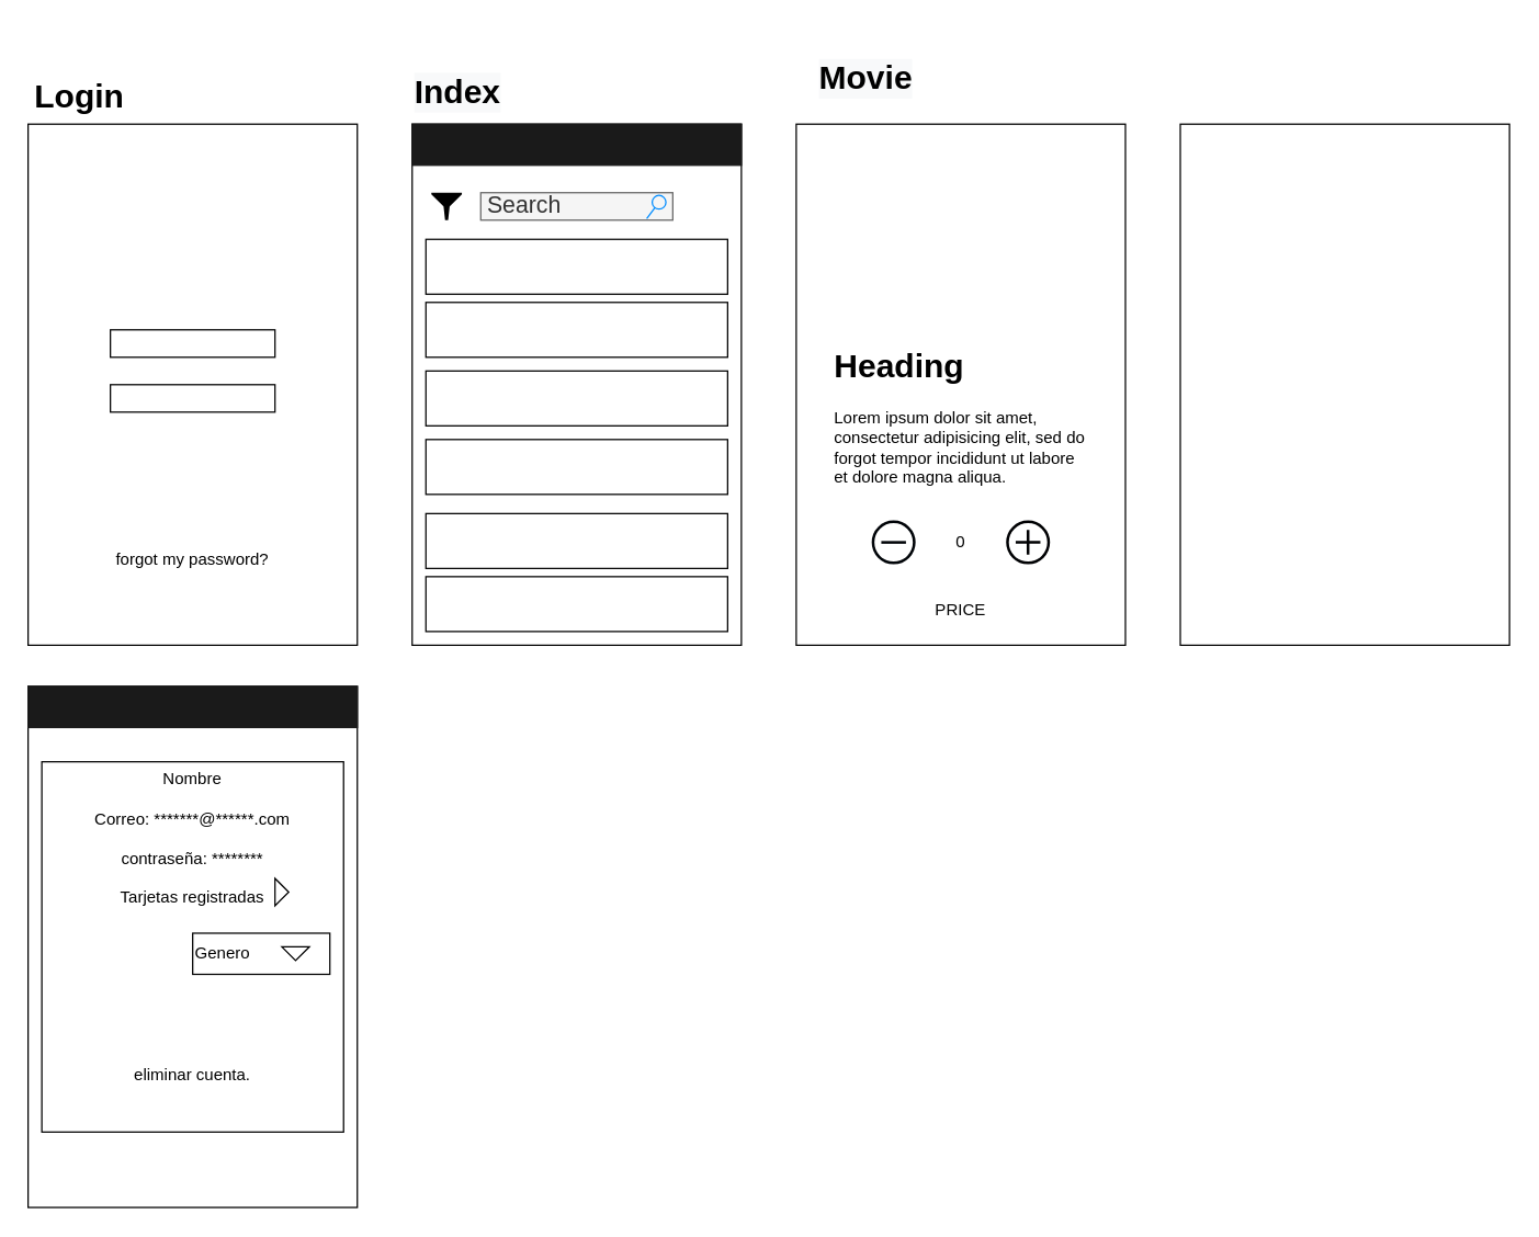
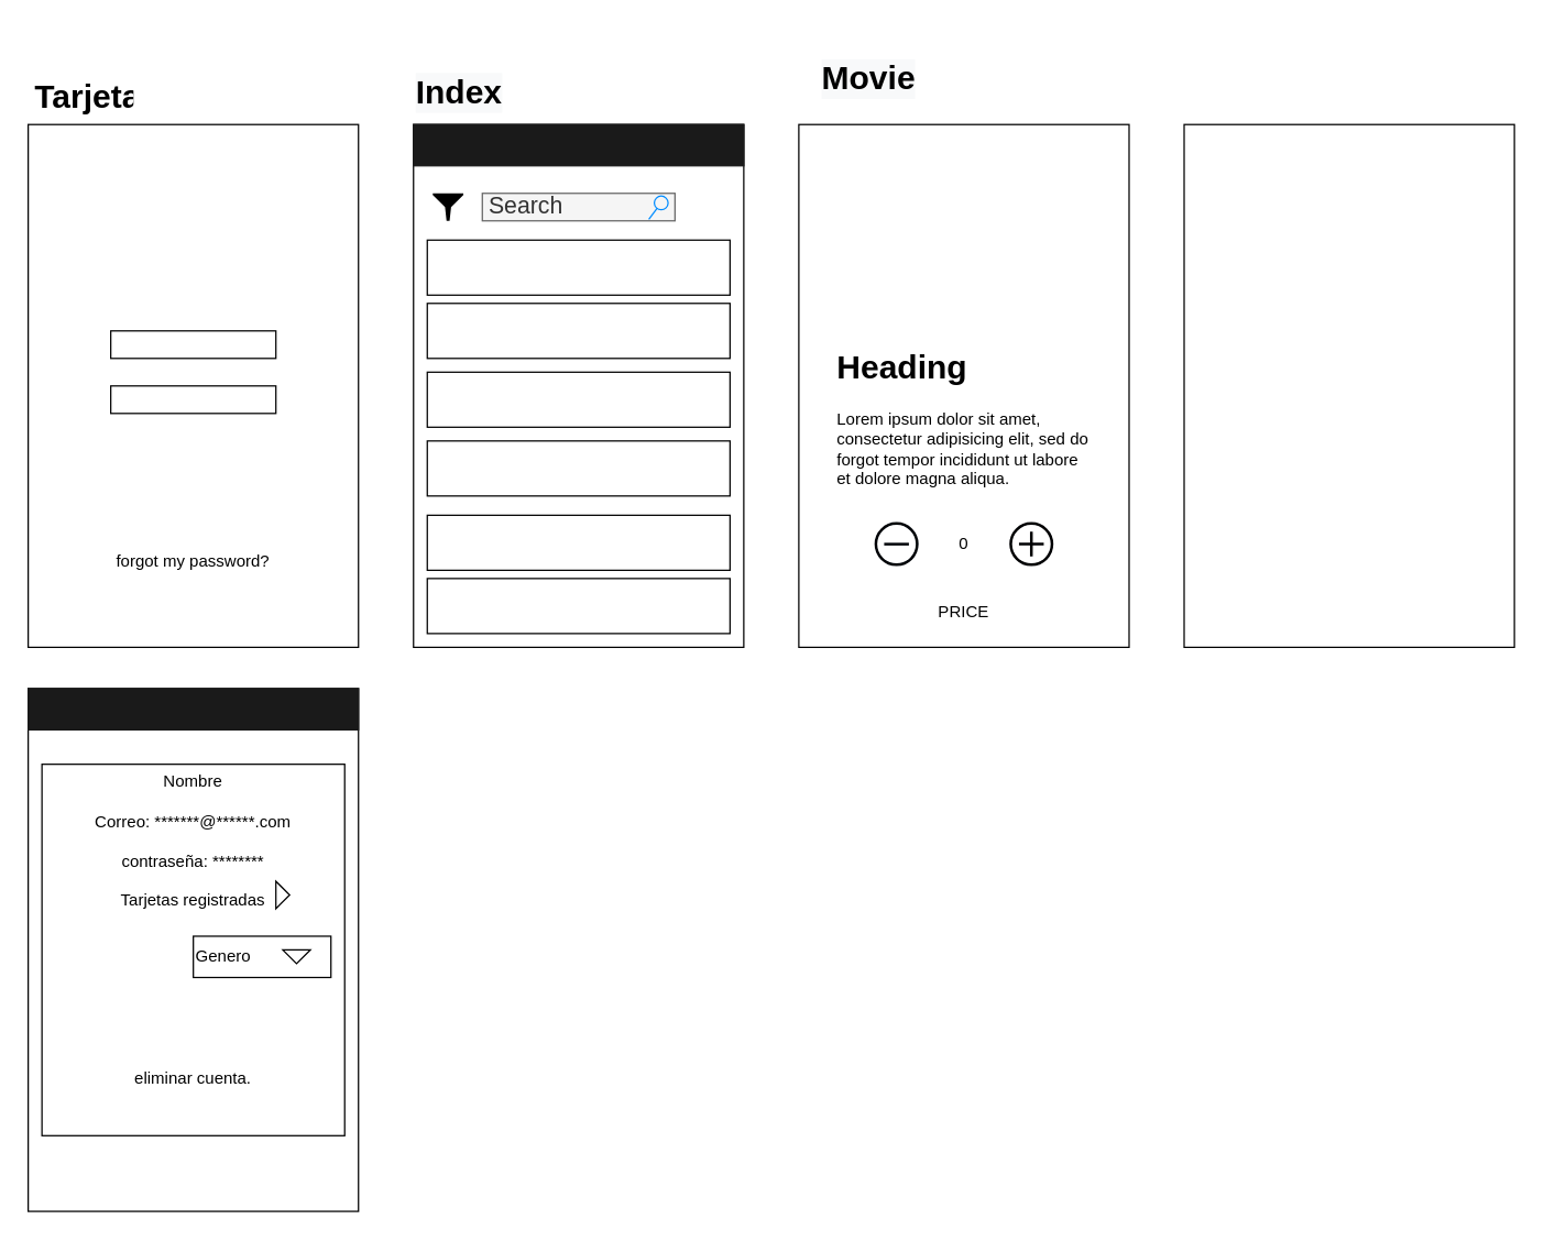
  <mxCell id="0" />
  <mxCell id="1" parent="0" />
  <mxCell id="2" value="" style="rounded=0;whiteSpace=wrap;html=1;" vertex="1" parent="1"><mxGeometry x="20" y="90" width="240" height="380" as="geometry" /></mxCell>
  <mxCell id="3" value="" style="rounded=0;whiteSpace=wrap;html=1;" vertex="1" parent="1"><mxGeometry x="300" y="90" width="240" height="380" as="geometry" /></mxCell>
  <mxCell id="4" value="" style="rounded=0;whiteSpace=wrap;html=1;" vertex="1" parent="1"><mxGeometry x="580" y="90" width="240" height="380" as="geometry" /></mxCell>
  <mxCell id="5" value="" style="rounded=0;whiteSpace=wrap;html=1;" vertex="1" parent="1"><mxGeometry x="80" y="240" width="120" height="20" as="geometry" /></mxCell>
  <mxCell id="6" value="" style="rounded=0;whiteSpace=wrap;html=1;" vertex="1" parent="1"><mxGeometry x="80" y="280" width="120" height="20" as="geometry" /></mxCell>
- <mxCell id="7" value="&lt;h1&gt;Login&lt;/h1&gt;" style="text;html=1;strokeColor=none;fillColor=none;spacing=5;spacingTop=-20;whiteSpace=wrap;overflow=hidden;rounded=0;" vertex="1" parent="1"><mxGeometry x="20" y="50" width="80" height="40" as="geometry" /></mxCell>
+ <mxCell id="7" value="&lt;h1&gt;Tarjetas&lt;/h1&gt;" style="text;html=1;strokeColor=none;fillColor=none;spacing=5;spacingTop=-20;whiteSpace=wrap;overflow=hidden;rounded=0;" vertex="1" parent="1"><mxGeometry x="20" y="50" width="80" height="40" as="geometry" /></mxCell>
  <mxCell id="8" value="Search" style="strokeWidth=1;shadow=0;dashed=0;align=center;html=1;shape=mxgraph.mockup.forms.searchBox;mainText=;strokeColor2=#008cff;fontSize=17;align=left;spacingLeft=3;fillColor=#f5f5f5;fontColor=#333333;strokeColor=#666666;" vertex="1" parent="1"><mxGeometry x="350" y="140" width="140" height="20" as="geometry" /></mxCell>
  <mxCell id="9" value="" style="sketch=0;aspect=fixed;pointerEvents=1;shadow=0;dashed=0;html=1;strokeColor=none;labelPosition=center;verticalLabelPosition=bottom;verticalAlign=top;align=center;fillColor=#000000;shape=mxgraph.mscae.enterprise.filter" vertex="1" parent="1"><mxGeometry x="314" y="140" width="22.22" height="20" as="geometry" /></mxCell>
  <mxCell id="10" value="" style="shape=image;html=1;verticalAlign=top;verticalLabelPosition=bottom;labelBackgroundColor=#ffffff;imageAspect=0;aspect=fixed;image=https://cdn4.iconfinder.com/data/icons/core-ui-outlined/32/outlined_log_in-128.png" vertex="1" parent="1"><mxGeometry x="113" y="320" width="54" height="54" as="geometry" /></mxCell>
  <mxCell id="11" value="" style="shape=image;html=1;verticalAlign=top;verticalLabelPosition=bottom;labelBackgroundColor=#ffffff;imageAspect=0;aspect=fixed;image=https://cdn3.iconfinder.com/data/icons/strokeline/128/revisi_02-128.png" vertex="1" parent="1"><mxGeometry x="98" y="130" width="84" height="84" as="geometry" /></mxCell>
  <mxCell id="12" value="" style="shape=image;html=1;verticalAlign=top;verticalLabelPosition=bottom;labelBackgroundColor=#ffffff;imageAspect=0;aspect=fixed;image=https://cdn2.iconfinder.com/data/icons/boxicons-solid-vol-2/24/bxs-movie-128.png" vertex="1" parent="1"><mxGeometry x="636" y="106" width="128" height="128" as="geometry" /></mxCell>
  <mxCell id="13" value="&lt;h1&gt;Heading&lt;/h1&gt;&lt;p&gt;Lorem ipsum dolor sit amet, consectetur adipisicing elit, sed do forgot tempor incididunt ut labore et dolore magna aliqua.&lt;/p&gt;" style="text;html=1;strokeColor=none;fillColor=none;spacing=5;spacingTop=-20;whiteSpace=wrap;overflow=hidden;rounded=0;" vertex="1" parent="1"><mxGeometry x="602.5" y="247" width="195" height="130" as="geometry" /></mxCell>
  <mxCell id="14" value="" style="rounded=0;whiteSpace=wrap;html=1;" vertex="1" parent="1"><mxGeometry x="310" y="174" width="220" height="40" as="geometry" /></mxCell>
  <mxCell id="15" value="" style="whiteSpace=wrap;html=1;shadow=0;dashed=0;fontSize=10;align=left;fillColor=#1A1A1A;strokeColor=#1A1A1A;fontColor=#FFFFFF;" vertex="1" parent="1"><mxGeometry x="300" y="90" width="240" height="30" as="geometry" /></mxCell>
  <mxCell id="16" value="" style="rounded=0;whiteSpace=wrap;html=1;" vertex="1" parent="1"><mxGeometry x="310" y="220" width="220" height="40" as="geometry" /></mxCell>
  <mxCell id="17" value="" style="rounded=0;whiteSpace=wrap;html=1;" vertex="1" parent="1"><mxGeometry x="310" y="270" width="220" height="40" as="geometry" /></mxCell>
  <mxCell id="18" value="" style="rounded=0;whiteSpace=wrap;html=1;" vertex="1" parent="1"><mxGeometry x="310" y="320" width="220" height="40" as="geometry" /></mxCell>
  <mxCell id="19" value="" style="rounded=0;whiteSpace=wrap;html=1;" vertex="1" parent="1"><mxGeometry x="310" y="374" width="220" height="40" as="geometry" /></mxCell>
  <mxCell id="20" value="" style="rounded=0;whiteSpace=wrap;html=1;" vertex="1" parent="1"><mxGeometry x="310" y="420" width="220" height="40" as="geometry" /></mxCell>
  <mxCell id="21" value="" style="shape=image;html=1;verticalAlign=top;verticalLabelPosition=bottom;labelBackgroundColor=#ffffff;imageAspect=0;aspect=fixed;image=https://cdn2.iconfinder.com/data/icons/boxicons-solid-vol-1/24/bxs-camera-movie-128.png" vertex="1" parent="1"><mxGeometry x="314" y="176" width="34" height="34" as="geometry" /></mxCell>
  <mxCell id="22" value="" style="shape=image;html=1;verticalAlign=top;verticalLabelPosition=bottom;labelBackgroundColor=#ffffff;imageAspect=0;aspect=fixed;image=https://cdn2.iconfinder.com/data/icons/boxicons-solid-vol-1/24/bxs-camera-movie-128.png" vertex="1" parent="1"><mxGeometry x="314" y="223" width="34" height="34" as="geometry" /></mxCell>
  <mxCell id="23" value="" style="shape=image;html=1;verticalAlign=top;verticalLabelPosition=bottom;labelBackgroundColor=#ffffff;imageAspect=0;aspect=fixed;image=https://cdn2.iconfinder.com/data/icons/boxicons-solid-vol-1/24/bxs-camera-movie-128.png" vertex="1" parent="1"><mxGeometry x="314" y="273" width="34" height="34" as="geometry" /></mxCell>
  <mxCell id="24" value="" style="shape=image;html=1;verticalAlign=top;verticalLabelPosition=bottom;labelBackgroundColor=#ffffff;imageAspect=0;aspect=fixed;image=https://cdn2.iconfinder.com/data/icons/boxicons-solid-vol-1/24/bxs-camera-movie-128.png" vertex="1" parent="1"><mxGeometry x="314" y="323" width="34" height="34" as="geometry" /></mxCell>
  <mxCell id="25" value="" style="shape=image;html=1;verticalAlign=top;verticalLabelPosition=bottom;labelBackgroundColor=#ffffff;imageAspect=0;aspect=fixed;image=https://cdn2.iconfinder.com/data/icons/boxicons-solid-vol-1/24/bxs-camera-movie-128.png" vertex="1" parent="1"><mxGeometry x="314" y="377" width="34" height="34" as="geometry" /></mxCell>
  <mxCell id="26" value="" style="shape=image;html=1;verticalAlign=top;verticalLabelPosition=bottom;labelBackgroundColor=#ffffff;imageAspect=0;aspect=fixed;image=https://cdn2.iconfinder.com/data/icons/boxicons-solid-vol-1/24/bxs-camera-movie-128.png" vertex="1" parent="1"><mxGeometry x="314" y="423" width="34" height="34" as="geometry" /></mxCell>
  <mxCell id="27" value="forgot my password?" style="text;html=1;strokeColor=none;fillColor=none;align=center;verticalAlign=middle;whiteSpace=wrap;rounded=0;" vertex="1" parent="1"><mxGeometry x="70" y="393" width="140" height="30" as="geometry" /></mxCell>
  <mxCell id="28" value="" style="shape=image;html=1;verticalAlign=top;verticalLabelPosition=bottom;labelBackgroundColor=#ffffff;imageAspect=0;aspect=fixed;image=https://cdn4.iconfinder.com/data/icons/for-your-interface-free-samples/128/Cart-128.png" vertex="1" parent="1"><mxGeometry x="500" y="135" width="30" height="30" as="geometry" /></mxCell>
  <mxCell id="29" value="" style="html=1;verticalLabelPosition=bottom;align=center;labelBackgroundColor=#ffffff;verticalAlign=top;strokeWidth=2;strokeColor=#000408;shadow=0;dashed=0;shape=mxgraph.ios7.icons.delete;" vertex="1" parent="1"><mxGeometry x="636" y="380" width="30" height="30" as="geometry" /></mxCell>
  <mxCell id="30" value="" style="html=1;verticalLabelPosition=bottom;align=center;labelBackgroundColor=#ffffff;verticalAlign=top;strokeWidth=2;strokeColor=#000103;shadow=0;dashed=0;shape=mxgraph.ios7.icons.add;" vertex="1" parent="1"><mxGeometry x="734" y="380" width="30" height="30" as="geometry" /></mxCell>
  <mxCell id="31" value="&lt;h1 style=&quot;color: rgb(0, 0, 0); font-family: Helvetica; font-style: normal; font-variant-ligatures: normal; font-variant-caps: normal; letter-spacing: normal; orphans: 2; text-align: left; text-indent: 0px; text-transform: none; widows: 2; word-spacing: 0px; -webkit-text-stroke-width: 0px; background-color: rgb(248, 249, 250); text-decoration-thickness: initial; text-decoration-style: initial; text-decoration-color: initial;&quot;&gt;Index&lt;/h1&gt;" style="text;whiteSpace=wrap;html=1;" vertex="1" parent="1"><mxGeometry x="300" y="30" width="90" height="60" as="geometry" /></mxCell>
  <mxCell id="32" value="&lt;h1 style=&quot;color: rgb(0, 0, 0); font-family: Helvetica; font-style: normal; font-variant-ligatures: normal; font-variant-caps: normal; letter-spacing: normal; orphans: 2; text-align: left; text-indent: 0px; text-transform: none; widows: 2; word-spacing: 0px; -webkit-text-stroke-width: 0px; background-color: rgb(248, 249, 250); text-decoration-thickness: initial; text-decoration-style: initial; text-decoration-color: initial;&quot;&gt;Movie&lt;/h1&gt;" style="text;whiteSpace=wrap;html=1;" vertex="1" parent="1"><mxGeometry x="595" y="20" width="90" height="60" as="geometry" /></mxCell>
  <mxCell id="33" value="PRICE" style="text;html=1;strokeColor=none;fillColor=none;align=center;verticalAlign=middle;whiteSpace=wrap;rounded=0;" vertex="1" parent="1"><mxGeometry x="670" y="430" width="60" height="30" as="geometry" /></mxCell>
  <mxCell id="34" value="" style="rounded=0;whiteSpace=wrap;html=1;" vertex="1" parent="1"><mxGeometry x="860" y="90" width="240" height="380" as="geometry" /></mxCell>
  <mxCell id="35" value="0" style="text;html=1;strokeColor=none;fillColor=none;align=center;verticalAlign=middle;whiteSpace=wrap;rounded=0;" vertex="1" parent="1"><mxGeometry x="670" y="380" width="60" height="30" as="geometry" /></mxCell>
  <mxCell id="36" value="" style="rounded=0;whiteSpace=wrap;html=1;" vertex="1" parent="1"><mxGeometry x="20" y="500" width="240" height="380" as="geometry" /></mxCell>
  <mxCell id="37" value="" style="whiteSpace=wrap;html=1;shadow=0;dashed=0;fontSize=10;align=left;fillColor=#1A1A1A;strokeColor=#1A1A1A;fontColor=#FFFFFF;" vertex="1" parent="1"><mxGeometry x="20" y="500" width="240" height="30" as="geometry" /></mxCell>
  <mxCell id="38" value="" style="shape=image;html=1;verticalAlign=top;verticalLabelPosition=bottom;labelBackgroundColor=#ffffff;imageAspect=0;aspect=fixed;image=https://cdn3.iconfinder.com/data/icons/business-avatar-1/512/7_avatar-128.png" vertex="1" parent="1"><mxGeometry x="510" y="91" width="29" height="29" as="geometry" /></mxCell>
  <mxCell id="39" value="" style="shape=image;html=1;verticalAlign=top;verticalLabelPosition=bottom;labelBackgroundColor=#ffffff;imageAspect=0;aspect=fixed;image=https://cdn4.iconfinder.com/data/icons/ios-web-user-interface-multi-circle-flat-vol-2/512/Arrow_film_movie_play_player_start_video-128.png" vertex="1" parent="1"><mxGeometry x="20" y="500" width="28" height="28" as="geometry" /></mxCell>
  <mxCell id="40" value="" style="shape=image;html=1;verticalAlign=top;verticalLabelPosition=bottom;labelBackgroundColor=#ffffff;imageAspect=0;aspect=fixed;image=https://cdn3.iconfinder.com/data/icons/business-avatar-1/512/7_avatar-128.png" vertex="1" parent="1"><mxGeometry x="231" y="500" width="29" height="29" as="geometry" /></mxCell>
  <mxCell id="41" value="&lt;div align=&quot;center&quot;&gt;Nombre&lt;/div&gt;&lt;div align=&quot;center&quot;&gt;&lt;br&gt;&lt;/div&gt;&lt;div align=&quot;center&quot;&gt;Correo: *******@******.com&lt;/div&gt;&lt;div align=&quot;center&quot;&gt;&lt;br&gt;&lt;/div&gt;&lt;div align=&quot;center&quot;&gt;contraseña: ********&lt;/div&gt;&lt;div align=&quot;center&quot;&gt;&lt;br&gt;&lt;/div&gt;&lt;div align=&quot;center&quot;&gt;Tarjetas registradas &lt;br&gt;&lt;/div&gt;&lt;div align=&quot;center&quot;&gt;&lt;br&gt;&lt;/div&gt;&lt;div align=&quot;center&quot;&gt;&lt;br&gt;&lt;/div&gt;&lt;div align=&quot;center&quot;&gt;&lt;br&gt;&lt;/div&gt;&lt;div align=&quot;center&quot;&gt;&lt;br&gt;&lt;/div&gt;&lt;div align=&quot;center&quot;&gt;&lt;br&gt;&lt;/div&gt;&lt;div align=&quot;center&quot;&gt;&lt;br&gt;&lt;/div&gt;&lt;div align=&quot;center&quot;&gt;&lt;br&gt;&lt;/div&gt;&lt;div align=&quot;center&quot;&gt;&lt;br&gt;&lt;/div&gt;&lt;div align=&quot;center&quot;&gt;eliminar cuenta.&lt;br&gt;&lt;/div&gt;&lt;div align=&quot;center&quot;&gt;&lt;br&gt;&lt;/div&gt;&lt;div align=&quot;center&quot;&gt;&lt;br&gt;&lt;/div&gt;" style="rounded=0;whiteSpace=wrap;html=1;" vertex="1" parent="1"><mxGeometry x="30" y="555" width="220" height="270" as="geometry" /></mxCell>
  <mxCell id="42" value="&lt;div align=&quot;left&quot;&gt;Genero&lt;br&gt;&lt;/div&gt;" style="html=1;whiteSpace=wrap;container=1;recursiveResize=0;collapsible=0;align=left;" vertex="1" parent="1"><mxGeometry x="140" y="680" width="100" height="30" as="geometry" /></mxCell>
  <mxCell id="43" value="" style="triangle;html=1;whiteSpace=wrap;rotation=90;" vertex="1" parent="42"><mxGeometry x="70" y="5" width="10" height="20" as="geometry" /></mxCell>
  <mxCell id="44" value="" style="shape=singleArrow;whiteSpace=wrap;html=1;arrowWidth=0.8;arrowSize=1;" vertex="1" parent="1"><mxGeometry x="200" y="640" width="10" height="20" as="geometry" /></mxCell>
